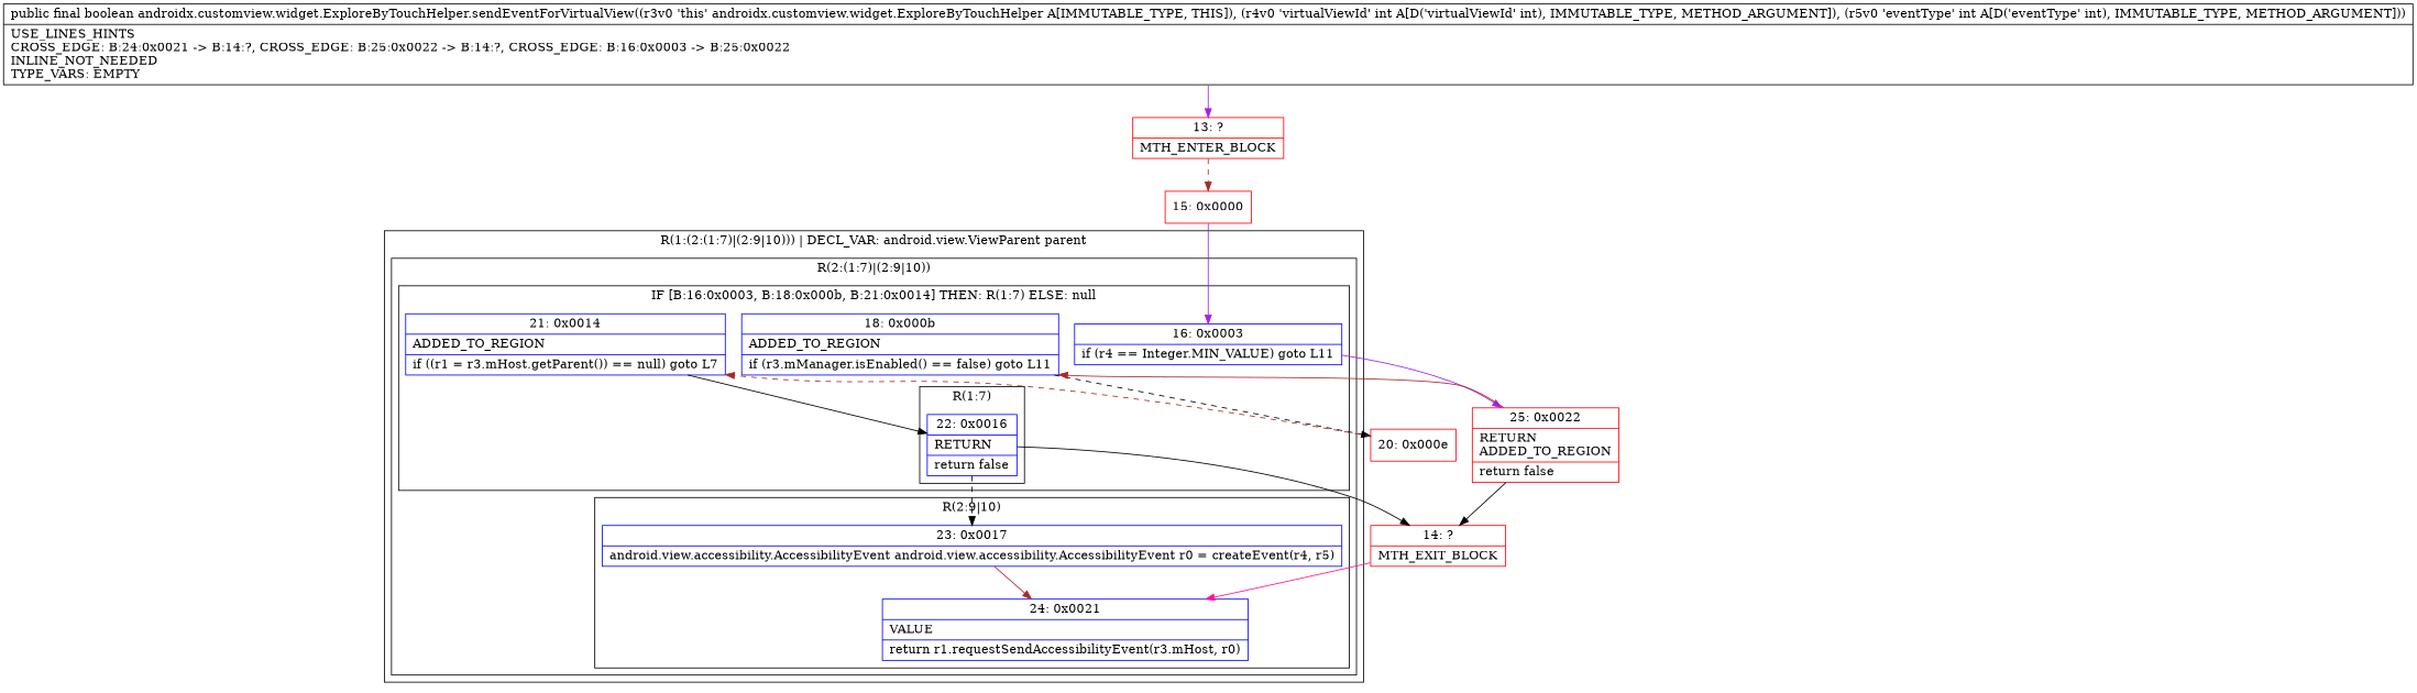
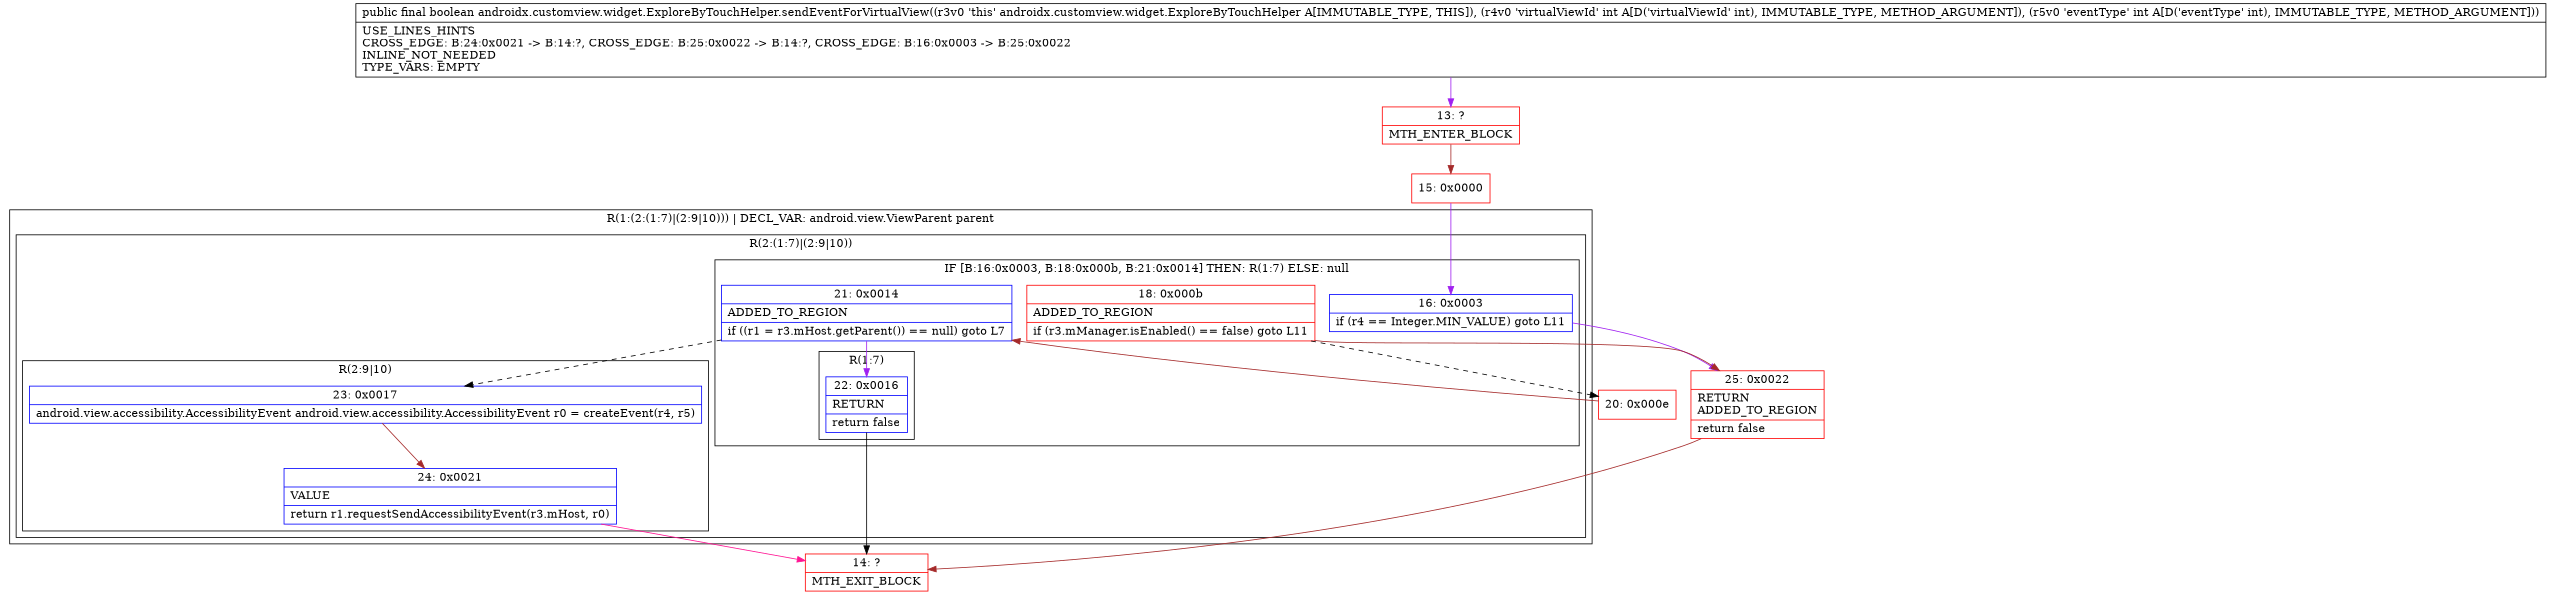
  digraph {
    node [color=blue shape=record]
    edge [color=black]
    n1 [label="{22\:\ 0x0016|RETURN\l|return false\l}"]
    n2 [label="{16\:\ 0x0003|if (r4 == Integer.MIN_VALUE) goto L11\l}"]
-   n3 [label="{18\:\ 0x000b|ADDED_TO_REGION\l|if (r3.mManager.isEnabled() == false) goto L11\l}"]
+   n3 [color=red label="{18\:\ 0x000b|ADDED_TO_REGION\l|if (r3.mManager.isEnabled() == false) goto L11\l}"]
    n4 [label="{21\:\ 0x0014|ADDED_TO_REGION\l|if ((r1 = r3.mHost.getParent()) == null) goto L7\l}"]
    n5 [label="{23\:\ 0x0017|android.view.accessibility.AccessibilityEvent android.view.accessibility.AccessibilityEvent r0 = createEvent(r4, r5)\l}"]
    n6 [label="{24\:\ 0x0021|VALUE\l|return r1.requestSendAccessibilityEvent(r3.mHost, r0)\l}"]
    n7 [color=red label="{14\:\ ?|MTH_EXIT_BLOCK\l}"]
    n8 [color=red label="{25\:\ 0x0022|RETURN\lADDED_TO_REGION\l|return false\l}"]
    n9 [color=red label="{20\:\ 0x000e}"]
    n10 [color=red label="{13\:\ ?|MTH_ENTER_BLOCK\l}"]
    n11 [color=red label="{15\:\ 0x0000}"]
    n12 [label="{public final boolean androidx.customview.widget.ExploreByTouchHelper.sendEventForVirtualView((r3v0 'this' androidx.customview.widget.ExploreByTouchHelper A[IMMUTABLE_TYPE, THIS]), (r4v0 'virtualViewId' int A[D('virtualViewId' int), IMMUTABLE_TYPE, METHOD_ARGUMENT]), (r5v0 'eventType' int A[D('eventType' int), IMMUTABLE_TYPE, METHOD_ARGUMENT]))  | USE_LINES_HINTS\lCROSS_EDGE: B:24:0x0021 \-\> B:14:?, CROSS_EDGE: B:25:0x0022 \-\> B:14:?, CROSS_EDGE: B:16:0x0003 \-\> B:25:0x0022\lINLINE_NOT_NEEDED\lTYPE_VARS: EMPTY\l}" color=""]
    subgraph cluster_1 {
      label="R(1:(2:(1:7)|(2:9|10))) | DECL_VAR: android.view.ViewParent parent\l"
      subgraph cluster_2 {
        label="R(2:(1:7)|(2:9|10))"
        subgraph cluster_3 {
          label="IF [B:16:0x0003, B:18:0x000b, B:21:0x0014] THEN: R(1:7) ELSE: null"
          n2
          n3
          n4
          subgraph cluster_4 {
            label="R(1:7)"
            n1
          }
        }
        subgraph cluster_5 {
          label="R(2:9|10)"
          n5
          n6
        }
      }
    }
    n1 -> n7
    n2 -> n8 [color=purple]
-   n8 -> n3 [color=brown]
+   n3 -> n8 [color=brown]
    n3 -> n9 [style=dashed]
-   n4 -> n1
-   n1 -> n5 [style=dashed]
+   n4 -> n1 [color=purple]
+   n4 -> n5 [style=dashed]
    n5 -> n6 [color=brown]
-   n7 -> n6 [color=deeppink]
-   n8 -> n7
-   n9 -> n4 [color=brown style=dashed]
-   n10 -> n11 [color=brown style=dashed]
+   n6 -> n7 [color=deeppink]
+   n8 -> n7 [color=brown]
+   n9 -> n4 [color=brown]
+   n10 -> n11 [color=brown]
    n11 -> n2 [color=purple]
    n12 -> n10 [color=purple]
  }
